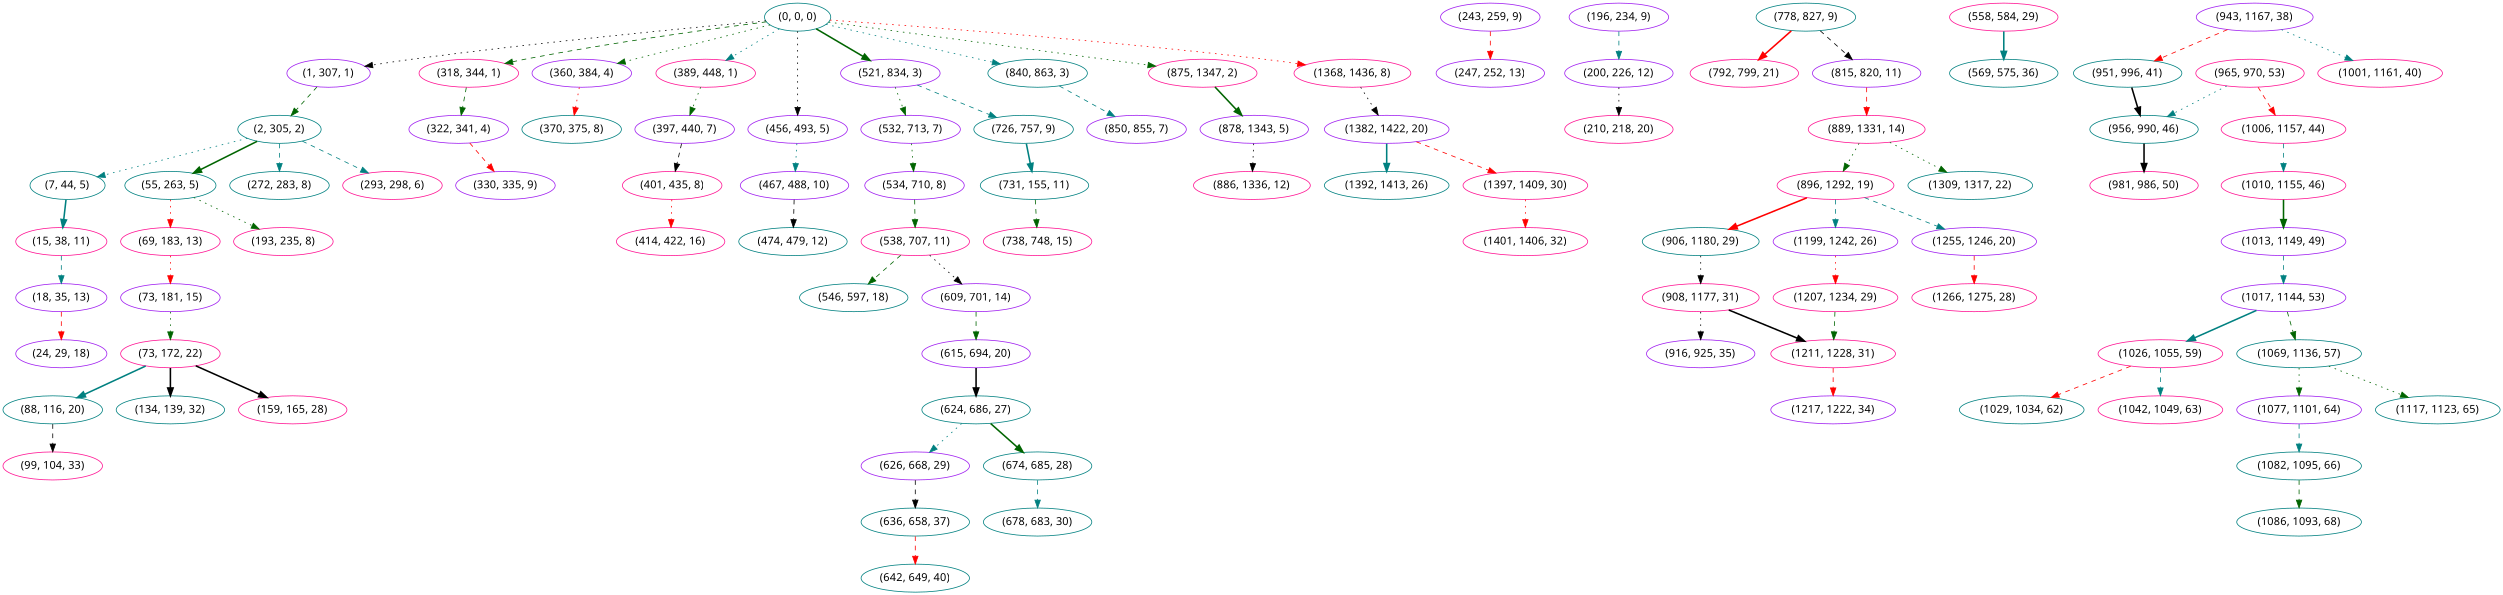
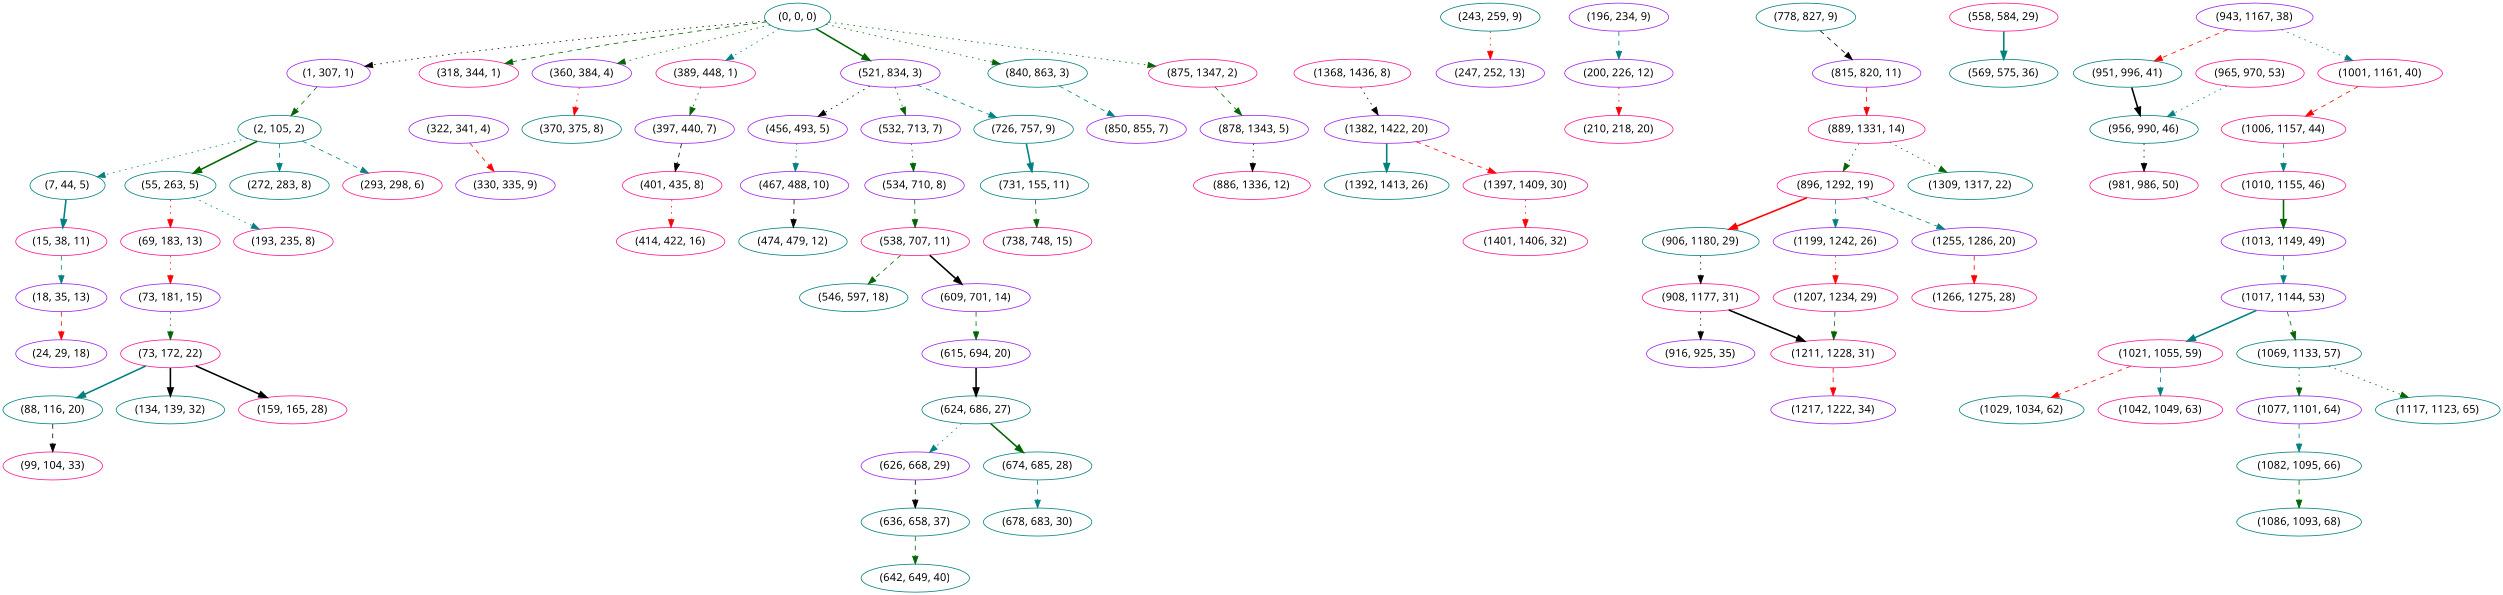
  digraph {
    fontname="Noto Sans"
    node [color=deeppink fontname="Noto Sans"]
    edge [color=darkgreen fontname="Noto Sans" style=dashed]
    "(1, 307, 1)" [color=purple]
    "(0, 0, 0)" [color=teal]
    "(318, 344, 1)"
    "(360, 384, 4)" [color=purple]
    "(389, 448, 1)"
    "(456, 493, 5)" [color=purple]
    "(521, 834, 3)" [color=purple]
    "(840, 863, 3)" [color=teal]
    "(875, 1347, 2)"
    "(1368, 1436, 8)"
-   "(2, 305, 2)" [color=teal]
+   "(2, 305, 2)" [color=teal label="(2, 105, 2)"]
    "(322, 341, 4)" [color=purple]
    "(370, 375, 8)" [color=teal]
    "(397, 440, 7)" [color=purple]
    "(467, 488, 10)" [color=purple]
    "(532, 713, 7)" [color=purple]
    "(726, 757, 9)" [color=teal]
    "(850, 855, 7)" [color=purple]
    "(878, 1343, 5)" [color=purple]
    "(1382, 1422, 20)" [color=purple]
    "(7, 44, 5)" [color=teal]
    "(55, 263, 5)" [color=teal]
    "(272, 283, 8)" [color=teal]
    "(293, 298, 6)"
    "(15, 38, 11)"
    "(69, 183, 13)"
    "(193, 235, 8)"
    "(18, 35, 13)" [color=purple]
    "(24, 29, 18)" [color=purple]
    "(73, 181, 15)" [color=purple]
-   "(243, 259, 9)" [color=purple]
+   "(243, 259, 9)" [color=teal]
    "(247, 252, 13)" [color=purple]
    n33 [label="(73, 172, 22)"]
    n34 [color=teal label="(88, 116, 20)"]
    "(134, 139, 32)" [color=teal]
    "(159, 165, 28)"
    "(99, 104, 33)"
    "(196, 234, 9)" [color=purple]
    "(200, 226, 12)" [color=purple]
    "(210, 218, 20)"
    "(330, 335, 9)" [color=purple]
    "(401, 435, 8)"
    "(414, 422, 16)"
    "(474, 479, 12)" [color=teal]
    "(534, 710, 8)" [color=purple]
    n46 [color=teal label="(731, 155, 11)"]
-   "(792, 799, 21)"
    "(778, 827, 9)" [color=teal]
    "(815, 820, 11)" [color=purple]
    "(538, 707, 11)"
    "(546, 597, 18)" [color=teal]
    "(609, 701, 14)" [color=purple]
    "(615, 694, 20)" [color=purple]
    "(558, 584, 29)"
    "(569, 575, 36)" [color=teal]
    "(624, 686, 27)" [color=teal]
    "(626, 668, 29)" [color=purple]
    "(674, 685, 28)" [color=teal]
    "(636, 658, 37)" [color=teal]
    "(678, 683, 30)" [color=teal]
    "(642, 649, 40)" [color=teal]
    "(738, 748, 15)"
    "(889, 1331, 14)"
    "(886, 1336, 12)"
    "(896, 1292, 19)"
    "(1309, 1317, 22)" [color=teal]
    "(906, 1180, 29)" [color=teal]
    "(1199, 1242, 26)" [color=purple]
-   "(1255, 1286, 20)" [color=purple label="(1255, 1246, 20)"]
+   "(1255, 1286, 20)" [color=purple]
    "(908, 1177, 31)"
    "(1207, 1234, 29)"
    "(1266, 1275, 28)"
    "(916, 925, 35)" [color=purple]
    "(1211, 1228, 31)"
    "(943, 1167, 38)" [color=purple]
    "(951, 996, 41)" [color=teal]
    "(1001, 1161, 40)"
    "(956, 990, 46)" [color=teal]
    "(1006, 1157, 44)"
    "(981, 986, 50)"
    "(965, 970, 53)"
    "(1010, 1155, 46)"
    "(1013, 1149, 49)" [color=purple]
    "(1017, 1144, 53)" [color=purple]
-   "(1026, 1055, 59)"
-   "(1069, 1136, 57)" [color=teal]
+   "(1026, 1055, 59)" [label="(1021, 1055, 59)"]
+   "(1069, 1136, 57)" [color=teal label="(1069, 1133, 57)"]
    "(1029, 1034, 62)" [color=teal]
    "(1042, 1049, 63)"
    "(1077, 1101, 64)" [color=purple]
    "(1117, 1123, 65)" [color=teal]
    "(1082, 1095, 66)" [color=teal]
    "(1086, 1093, 68)" [color=teal]
    "(1217, 1222, 34)" [color=purple]
    "(1392, 1413, 26)" [color=teal]
    "(1397, 1409, 30)"
    "(1401, 1406, 32)"
    "(1, 307, 1)" -> "(2, 305, 2)"
    "(0, 0, 0)" -> "(1, 307, 1)" [color=black style=dotted]
    "(0, 0, 0)" -> "(318, 344, 1)"
    "(0, 0, 0)" -> "(360, 384, 4)" [style=dotted]
    "(0, 0, 0)" -> "(389, 448, 1)" [color=teal style=dotted]
-   "(0, 0, 0)" -> "(456, 493, 5)" [color=black style=dotted]
+   "(521, 834, 3)" -> "(456, 493, 5)" [color=black style=dotted]
    "(0, 0, 0)" -> "(521, 834, 3)" [style=bold]
-   "(0, 0, 0)" -> "(840, 863, 3)" [color=teal style=dotted]
+   "(0, 0, 0)" -> "(840, 863, 3)" [style=dotted]
    "(0, 0, 0)" -> "(875, 1347, 2)" [style=dotted]
-   "(0, 0, 0)" -> "(1368, 1436, 8)" [color=red style=dotted]
-   "(318, 344, 1)" -> "(322, 341, 4)"
    "(360, 384, 4)" -> "(370, 375, 8)" [color=red style=dotted]
    "(389, 448, 1)" -> "(397, 440, 7)" [style=dotted]
    "(456, 493, 5)" -> "(467, 488, 10)" [color=teal style=dotted]
    "(521, 834, 3)" -> "(532, 713, 7)" [style=dotted]
    "(521, 834, 3)" -> "(726, 757, 9)" [color=teal]
    "(840, 863, 3)" -> "(850, 855, 7)" [color=teal]
-   "(875, 1347, 2)" -> "(878, 1343, 5)" [style=bold]
+   "(875, 1347, 2)" -> "(878, 1343, 5)"
    "(1368, 1436, 8)" -> "(1382, 1422, 20)" [color=black style=dotted]
    "(2, 305, 2)" -> "(7, 44, 5)" [color=teal style=dotted]
    "(2, 305, 2)" -> "(55, 263, 5)" [style=bold]
    "(2, 305, 2)" -> "(272, 283, 8)" [color=teal]
    "(2, 305, 2)" -> "(293, 298, 6)" [color=teal]
    "(322, 341, 4)" -> "(330, 335, 9)" [color=red]
    "(397, 440, 7)" -> "(401, 435, 8)" [color=black]
    "(467, 488, 10)" -> "(474, 479, 12)" [color=black]
    "(532, 713, 7)" -> "(534, 710, 8)" [style=dotted]
    "(726, 757, 9)" -> n46 [color=teal style=bold]
    "(878, 1343, 5)" -> "(886, 1336, 12)" [color=black style=dotted]
    "(1382, 1422, 20)" -> "(1392, 1413, 26)" [color=teal style=bold]
    "(1382, 1422, 20)" -> "(1397, 1409, 30)" [color=red]
    "(7, 44, 5)" -> "(15, 38, 11)" [color=teal style=bold]
    "(55, 263, 5)" -> "(69, 183, 13)" [color=red style=dotted]
-   "(55, 263, 5)" -> "(193, 235, 8)" [style=dotted]
+   "(55, 263, 5)" -> "(193, 235, 8)" [color=teal style=dotted]
    "(15, 38, 11)" -> "(18, 35, 13)" [color=teal]
    "(69, 183, 13)" -> "(73, 181, 15)" [color=red style=dotted]
    "(18, 35, 13)" -> "(24, 29, 18)" [color=red]
    "(73, 181, 15)" -> n33 [style=dotted]
-   "(243, 259, 9)" -> "(247, 252, 13)" [color=red]
+   "(243, 259, 9)" -> "(247, 252, 13)" [color=red style=dotted]
    n33 -> n34 [color=teal style=bold]
    n33 -> "(134, 139, 32)" [color=black style=bold]
    n33 -> "(159, 165, 28)" [color=black style=bold]
    n34 -> "(99, 104, 33)" [color=black]
    "(196, 234, 9)" -> "(200, 226, 12)" [color=teal]
-   "(200, 226, 12)" -> "(210, 218, 20)" [color=black style=dotted]
+   "(200, 226, 12)" -> "(210, 218, 20)" [color=red style=dotted]
    "(401, 435, 8)" -> "(414, 422, 16)" [color=red style=dotted]
    "(534, 710, 8)" -> "(538, 707, 11)"
    n46 -> "(738, 748, 15)"
-   "(778, 827, 9)" -> "(792, 799, 21)" [color=red style=bold]
    "(778, 827, 9)" -> "(815, 820, 11)" [color=black]
    "(815, 820, 11)" -> "(889, 1331, 14)" [color=red]
    "(538, 707, 11)" -> "(546, 597, 18)"
-   "(538, 707, 11)" -> "(609, 701, 14)" [color=black style=dotted]
+   "(538, 707, 11)" -> "(609, 701, 14)" [color=black style=bold]
    "(609, 701, 14)" -> "(615, 694, 20)"
    "(615, 694, 20)" -> "(624, 686, 27)" [color=black style=bold]
    "(558, 584, 29)" -> "(569, 575, 36)" [color=teal style=bold]
    "(624, 686, 27)" -> "(626, 668, 29)" [color=teal style=dotted]
    "(624, 686, 27)" -> "(674, 685, 28)" [style=bold]
    "(626, 668, 29)" -> "(636, 658, 37)" [color=black]
    "(674, 685, 28)" -> "(678, 683, 30)" [color=teal]
-   "(636, 658, 37)" -> "(642, 649, 40)" [color=red]
+   "(636, 658, 37)" -> "(642, 649, 40)"
    "(889, 1331, 14)" -> "(896, 1292, 19)" [style=dotted]
    "(889, 1331, 14)" -> "(1309, 1317, 22)" [style=dotted]
    "(896, 1292, 19)" -> "(906, 1180, 29)" [color=red style=bold]
    "(896, 1292, 19)" -> "(1199, 1242, 26)" [color=teal]
    "(896, 1292, 19)" -> "(1255, 1286, 20)" [color=teal]
    "(906, 1180, 29)" -> "(908, 1177, 31)" [color=black style=dotted]
    "(1199, 1242, 26)" -> "(1207, 1234, 29)" [color=red style=dotted]
    "(1255, 1286, 20)" -> "(1266, 1275, 28)" [color=red]
    "(908, 1177, 31)" -> "(916, 925, 35)" [color=black style=dotted]
    "(908, 1177, 31)" -> "(1211, 1228, 31)" [color=black style=bold]
    "(1207, 1234, 29)" -> "(1211, 1228, 31)"
    "(1211, 1228, 31)" -> "(1217, 1222, 34)" [color=red]
    "(943, 1167, 38)" -> "(951, 996, 41)" [color=red]
    "(943, 1167, 38)" -> "(1001, 1161, 40)" [color=teal style=dotted]
    "(951, 996, 41)" -> "(956, 990, 46)" [color=black style=bold]
-   "(965, 970, 53)" -> "(1006, 1157, 44)" [color=red]
-   "(956, 990, 46)" -> "(981, 986, 50)" [color=black style=bold]
+   "(1001, 1161, 40)" -> "(1006, 1157, 44)" [color=red]
+   "(956, 990, 46)" -> "(981, 986, 50)" [color=black style=dotted]
    "(1006, 1157, 44)" -> "(1010, 1155, 46)" [color=teal]
    "(965, 970, 53)" -> "(956, 990, 46)" [color=teal style=dotted]
    "(1010, 1155, 46)" -> "(1013, 1149, 49)" [style=bold]
    "(1013, 1149, 49)" -> "(1017, 1144, 53)" [color=teal]
    "(1017, 1144, 53)" -> "(1026, 1055, 59)" [color=teal style=bold]
    "(1017, 1144, 53)" -> "(1069, 1136, 57)"
    "(1026, 1055, 59)" -> "(1029, 1034, 62)" [color=red]
    "(1026, 1055, 59)" -> "(1042, 1049, 63)" [color=teal]
    "(1069, 1136, 57)" -> "(1077, 1101, 64)" [style=dotted]
    "(1069, 1136, 57)" -> "(1117, 1123, 65)" [style=dotted]
    "(1077, 1101, 64)" -> "(1082, 1095, 66)" [color=teal]
    "(1082, 1095, 66)" -> "(1086, 1093, 68)"
    "(1397, 1409, 30)" -> "(1401, 1406, 32)" [color=red style=dotted]
  }
